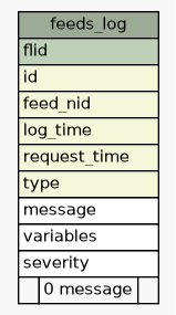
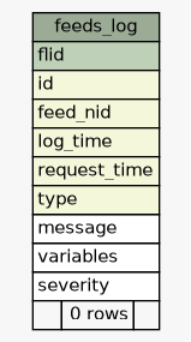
  digraph {
    bgcolor="#f7f7f7"
    fontname=Helvetica
    fontsize=11
    nodesep=0.18
    rankdir=RL
    ranksep=0.46
-   n1 [fontname=Helvetica fontsize=11 label=<     <TABLE BORDER="0" CELLBORDER="1" CELLSPACING="0" BGCOLOR="#ffffff">       <TR><TD COLSPAN="3" BGCOLOR="#9bab96" ALIGN="CENTER">feeds_log</TD></TR>       <TR><TD PORT="flid" COLSPAN="3" BGCOLOR="#bed1b8" ALIGN="LEFT">flid</TD></TR>       <TR><TD PORT="id" COLSPAN="3" BGCOLOR="#f4f7da" ALIGN="LEFT">id</TD></TR>       <TR><TD PORT="feed_nid" COLSPAN="3" BGCOLOR="#f4f7da" ALIGN="LEFT">feed_nid</TD></TR>       <TR><TD PORT="log_time" COLSPAN="3" BGCOLOR="#f4f7da" ALIGN="LEFT">log_time</TD></TR>       <TR><TD PORT="request_time" COLSPAN="3" BGCOLOR="#f4f7da" ALIGN="LEFT">request_time</TD></TR>       <TR><TD PORT="type" COLSPAN="3" BGCOLOR="#f4f7da" ALIGN="LEFT">type</TD></TR>       <TR><TD PORT="message" COLSPAN="3" ALIGN="LEFT">message</TD></TR>       <TR><TD PORT="variables" COLSPAN="3" ALIGN="LEFT">variables</TD></TR>       <TR><TD PORT="severity" COLSPAN="3" ALIGN="LEFT">severity</TD></TR>       <TR><TD ALIGN="LEFT" BGCOLOR="#f7f7f7">  </TD><TD ALIGN="RIGHT" BGCOLOR="#f7f7f7">0 message</TD><TD ALIGN="RIGHT" BGCOLOR="#f7f7f7">  </TD></TR>     </TABLE>> shape=plaintext]
+   n1 [fontname=Helvetica fontsize=11 label=<     <TABLE BORDER="0" CELLBORDER="1" CELLSPACING="0" BGCOLOR="#ffffff">       <TR><TD COLSPAN="3" BGCOLOR="#9bab96" ALIGN="CENTER">feeds_log</TD></TR>       <TR><TD PORT="flid" COLSPAN="3" BGCOLOR="#bed1b8" ALIGN="LEFT">flid</TD></TR>       <TR><TD PORT="id" COLSPAN="3" BGCOLOR="#f4f7da" ALIGN="LEFT">id</TD></TR>       <TR><TD PORT="feed_nid" COLSPAN="3" BGCOLOR="#f4f7da" ALIGN="LEFT">feed_nid</TD></TR>       <TR><TD PORT="log_time" COLSPAN="3" BGCOLOR="#f4f7da" ALIGN="LEFT">log_time</TD></TR>       <TR><TD PORT="request_time" COLSPAN="3" BGCOLOR="#f4f7da" ALIGN="LEFT">request_time</TD></TR>       <TR><TD PORT="type" COLSPAN="3" BGCOLOR="#f4f7da" ALIGN="LEFT">type</TD></TR>       <TR><TD PORT="message" COLSPAN="3" ALIGN="LEFT">message</TD></TR>       <TR><TD PORT="variables" COLSPAN="3" ALIGN="LEFT">variables</TD></TR>       <TR><TD PORT="severity" COLSPAN="3" ALIGN="LEFT">severity</TD></TR>       <TR><TD ALIGN="LEFT" BGCOLOR="#f7f7f7">  </TD><TD ALIGN="RIGHT" BGCOLOR="#f7f7f7">0 rows</TD><TD ALIGN="RIGHT" BGCOLOR="#f7f7f7">  </TD></TR>     </TABLE>> shape=plaintext]
  }
